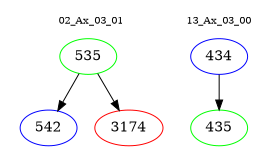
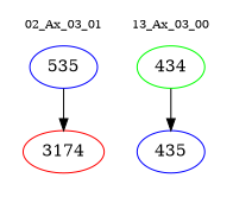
  digraph {
    node [color=green]
    edge [color=black]
-   n1 [label=535]
-   n2 [color=blue label=542]
+   n1 [color=blue label=535]
    n3 [color=red label=3174]
-   n4 [color=blue label=434]
-   n5 [label=435]
+   n4 [label=434]
+   n5 [color=blue label=435]
    subgraph cluster_1 {
      color=white
      fontsize=10
      label="02_Ax_03_01"
      n1
-     n2
      n3
    }
    subgraph cluster_2 {
      color=white
      fontsize=10
      label="13_Ax_03_00"
      n4
      n5
    }
-   n1 -> n2
    n1 -> n3
    n4 -> n5
  }
